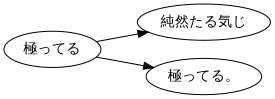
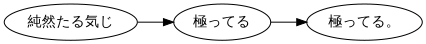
  digraph {
    rankdir=LR
    n1 [label="純然たる気じ"]
    n2 [label="極ってる"]
    n3 [label="極ってる。"]
-   n2 -> n1
+   n1 -> n2
    n2 -> n3
  }
